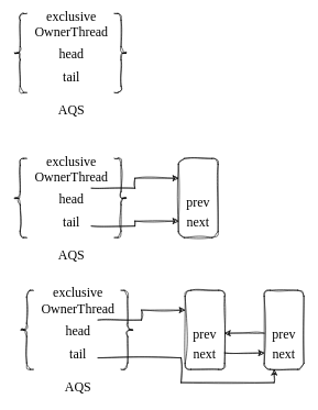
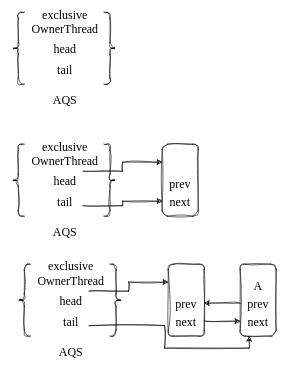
  <mxCell id="0" />
  <mxCell id="1" parent="0" />
  <mxCell id="2" value="" style="group" vertex="1" connectable="0" parent="1"><mxGeometry x="20" y="20" width="173" height="160" as="geometry" /></mxCell>
  <mxCell id="3" value="" style="shape=curlyBracket;whiteSpace=wrap;html=1;rounded=1;labelPosition=left;verticalLabelPosition=middle;align=right;verticalAlign=middle;sketch=1;hachureGap=4;jiggle=2;curveFitting=1;fontFamily=Architects Daughter;fontSource=https%3A%2F%2Ffonts.googleapis.com%2Fcss%3Ffamily%3DArchitects%2BDaughter;fontSize=20;" vertex="1" parent="2"><mxGeometry width="20" height="120" as="geometry" /></mxCell>
  <mxCell id="4" value="" style="shape=curlyBracket;whiteSpace=wrap;html=1;rounded=1;flipH=1;labelPosition=right;verticalLabelPosition=middle;align=left;verticalAlign=middle;sketch=1;hachureGap=4;jiggle=2;curveFitting=1;fontFamily=Architects Daughter;fontSource=https%3A%2F%2Ffonts.googleapis.com%2Fcss%3Ffamily%3DArchitects%2BDaughter;fontSize=20;" vertex="1" parent="2"><mxGeometry x="153" width="20" height="120" as="geometry" /></mxCell>
  <mxCell id="5" value="AQS" style="text;html=1;strokeColor=none;fillColor=none;align=center;verticalAlign=middle;whiteSpace=wrap;rounded=0;fontSize=20;fontFamily=Architects Daughter;container=0;" vertex="1" parent="2"><mxGeometry x="58" y="130" width="60" height="30" as="geometry" /></mxCell>
  <mxCell id="6" value="head" style="text;html=1;strokeColor=none;fillColor=none;align=center;verticalAlign=middle;whiteSpace=wrap;rounded=0;fontSize=20;fontFamily=Architects Daughter;container=0;" vertex="1" parent="2"><mxGeometry x="58" y="45" width="60" height="30" as="geometry" /></mxCell>
  <mxCell id="7" value="tail" style="text;html=1;strokeColor=none;fillColor=none;align=center;verticalAlign=middle;whiteSpace=wrap;rounded=0;fontSize=20;fontFamily=Architects Daughter;container=0;" vertex="1" parent="2"><mxGeometry x="58" y="80" width="60" height="30" as="geometry" /></mxCell>
  <mxCell id="8" value="exclusive&lt;br&gt;OwnerThread" style="text;html=1;strokeColor=none;fillColor=none;align=center;verticalAlign=middle;whiteSpace=wrap;rounded=0;fontSize=20;fontFamily=Architects Daughter;container=0;" vertex="1" parent="2"><mxGeometry x="58" width="60" height="30" as="geometry" /></mxCell>
  <mxCell id="9" value="" style="group" vertex="1" connectable="0" parent="1"><mxGeometry x="20" y="240" width="173" height="160" as="geometry" /></mxCell>
  <mxCell id="10" value="" style="shape=curlyBracket;whiteSpace=wrap;html=1;rounded=1;labelPosition=left;verticalLabelPosition=middle;align=right;verticalAlign=middle;sketch=1;hachureGap=4;jiggle=2;curveFitting=1;fontFamily=Architects Daughter;fontSource=https%3A%2F%2Ffonts.googleapis.com%2Fcss%3Ffamily%3DArchitects%2BDaughter;fontSize=20;" vertex="1" parent="9"><mxGeometry width="20" height="120" as="geometry" /></mxCell>
  <mxCell id="11" value="" style="shape=curlyBracket;whiteSpace=wrap;html=1;rounded=1;flipH=1;labelPosition=right;verticalLabelPosition=middle;align=left;verticalAlign=middle;sketch=1;hachureGap=4;jiggle=2;curveFitting=1;fontFamily=Architects Daughter;fontSource=https%3A%2F%2Ffonts.googleapis.com%2Fcss%3Ffamily%3DArchitects%2BDaughter;fontSize=20;" vertex="1" parent="9"><mxGeometry x="153" width="20" height="120" as="geometry" /></mxCell>
  <mxCell id="12" value="AQS" style="text;html=1;strokeColor=none;fillColor=none;align=center;verticalAlign=middle;whiteSpace=wrap;rounded=0;fontSize=20;fontFamily=Architects Daughter;container=0;" vertex="1" parent="9"><mxGeometry x="58" y="130" width="60" height="30" as="geometry" /></mxCell>
  <mxCell id="13" value="head" style="text;html=1;strokeColor=none;fillColor=none;align=center;verticalAlign=middle;whiteSpace=wrap;rounded=0;fontSize=20;fontFamily=Architects Daughter;container=0;" vertex="1" parent="9"><mxGeometry x="58" y="45" width="60" height="30" as="geometry" /></mxCell>
  <mxCell id="14" value="tail" style="text;html=1;strokeColor=none;fillColor=none;align=center;verticalAlign=middle;whiteSpace=wrap;rounded=0;fontSize=20;fontFamily=Architects Daughter;container=0;" vertex="1" parent="9"><mxGeometry x="58" y="80" width="60" height="30" as="geometry" /></mxCell>
  <mxCell id="15" value="exclusive&lt;br&gt;OwnerThread" style="text;html=1;strokeColor=none;fillColor=none;align=center;verticalAlign=middle;whiteSpace=wrap;rounded=0;fontSize=20;fontFamily=Architects Daughter;container=0;" vertex="1" parent="9"><mxGeometry x="58" width="60" height="30" as="geometry" /></mxCell>
  <mxCell id="16" value="" style="group" vertex="1" connectable="0" parent="1"><mxGeometry x="400" y="440" width="60" height="120" as="geometry" /></mxCell>
  <mxCell id="17" value="" style="rounded=1;whiteSpace=wrap;html=1;sketch=1;hachureGap=4;jiggle=2;curveFitting=1;fontFamily=Architects Daughter;fontSource=https%3A%2F%2Ffonts.googleapis.com%2Fcss%3Ffamily%3DArchitects%2BDaughter;fontSize=20;direction=south;container=0;" vertex="1" parent="16"><mxGeometry width="60" height="120" as="geometry" /></mxCell>
  <mxCell id="18" value="prev" style="text;html=1;strokeColor=none;fillColor=none;align=center;verticalAlign=middle;whiteSpace=wrap;rounded=0;fontSize=20;fontFamily=Architects Daughter;container=0;" vertex="1" parent="16"><mxGeometry y="50" width="60" height="30" as="geometry" /></mxCell>
  <mxCell id="19" value="next" style="text;html=1;strokeColor=none;fillColor=none;align=center;verticalAlign=middle;whiteSpace=wrap;rounded=0;fontSize=20;fontFamily=Architects Daughter;container=0;" vertex="1" parent="16"><mxGeometry y="80" width="60" height="30" as="geometry" /></mxCell>
+ <mxCell id="20" value="A" style="text;html=1;strokeColor=none;fillColor=none;align=center;verticalAlign=middle;whiteSpace=wrap;rounded=0;fontSize=20;fontFamily=Architects Daughter;" vertex="1" parent="16"><mxGeometry y="20" width="60" height="30" as="geometry" /></mxCell>
  <mxCell id="21" value="" style="group" vertex="1" connectable="0" parent="1"><mxGeometry x="270" y="240" width="60" height="120" as="geometry" /></mxCell>
  <mxCell id="22" value="" style="rounded=1;whiteSpace=wrap;html=1;sketch=1;hachureGap=4;jiggle=2;curveFitting=1;fontFamily=Architects Daughter;fontSource=https%3A%2F%2Ffonts.googleapis.com%2Fcss%3Ffamily%3DArchitects%2BDaughter;fontSize=20;direction=south;container=0;" vertex="1" parent="21"><mxGeometry width="60" height="120" as="geometry" /></mxCell>
  <mxCell id="23" value="prev" style="text;html=1;strokeColor=none;fillColor=none;align=center;verticalAlign=middle;whiteSpace=wrap;rounded=0;fontSize=20;fontFamily=Architects Daughter;container=0;" vertex="1" parent="21"><mxGeometry y="50" width="60" height="30" as="geometry" /></mxCell>
  <mxCell id="24" value="next" style="text;html=1;strokeColor=none;fillColor=none;align=center;verticalAlign=middle;whiteSpace=wrap;rounded=0;fontSize=20;fontFamily=Architects Daughter;container=0;" vertex="1" parent="21"><mxGeometry y="80" width="60" height="30" as="geometry" /></mxCell>
  <mxCell id="25" style="edgeStyle=orthogonalEdgeStyle;rounded=0;sketch=1;hachureGap=4;jiggle=2;curveFitting=1;orthogonalLoop=1;jettySize=auto;html=1;exitX=1;exitY=0.75;exitDx=0;exitDy=0;fontFamily=Architects Daughter;fontSource=https%3A%2F%2Ffonts.googleapis.com%2Fcss%3Ffamily%3DArchitects%2BDaughter;fontSize=16;" edge="1" parent="1" source="14" target="24"><mxGeometry relative="1" as="geometry" /></mxCell>
  <mxCell id="26" style="edgeStyle=orthogonalEdgeStyle;rounded=0;sketch=1;hachureGap=4;jiggle=2;curveFitting=1;orthogonalLoop=1;jettySize=auto;html=1;exitX=1;exitY=0;exitDx=0;exitDy=0;entryX=0.25;entryY=1;entryDx=0;entryDy=0;fontFamily=Architects Daughter;fontSource=https%3A%2F%2Ffonts.googleapis.com%2Fcss%3Ffamily%3DArchitects%2BDaughter;fontSize=16;" edge="1" parent="1" source="13" target="22"><mxGeometry relative="1" as="geometry"><Array as="points"><mxPoint x="204" y="285" /><mxPoint x="204" y="270" /></Array></mxGeometry></mxCell>
  <mxCell id="27" value="" style="group" vertex="1" connectable="0" parent="1"><mxGeometry x="30" y="440" width="173" height="160" as="geometry" /></mxCell>
  <mxCell id="28" value="" style="shape=curlyBracket;whiteSpace=wrap;html=1;rounded=1;labelPosition=left;verticalLabelPosition=middle;align=right;verticalAlign=middle;sketch=1;hachureGap=4;jiggle=2;curveFitting=1;fontFamily=Architects Daughter;fontSource=https%3A%2F%2Ffonts.googleapis.com%2Fcss%3Ffamily%3DArchitects%2BDaughter;fontSize=20;" vertex="1" parent="27"><mxGeometry width="20" height="120" as="geometry" /></mxCell>
  <mxCell id="29" value="" style="shape=curlyBracket;whiteSpace=wrap;html=1;rounded=1;flipH=1;labelPosition=right;verticalLabelPosition=middle;align=left;verticalAlign=middle;sketch=1;hachureGap=4;jiggle=2;curveFitting=1;fontFamily=Architects Daughter;fontSource=https%3A%2F%2Ffonts.googleapis.com%2Fcss%3Ffamily%3DArchitects%2BDaughter;fontSize=20;" vertex="1" parent="27"><mxGeometry x="153" width="20" height="120" as="geometry" /></mxCell>
  <mxCell id="30" value="AQS" style="text;html=1;strokeColor=none;fillColor=none;align=center;verticalAlign=middle;whiteSpace=wrap;rounded=0;fontSize=20;fontFamily=Architects Daughter;container=0;" vertex="1" parent="27"><mxGeometry x="58" y="130" width="60" height="30" as="geometry" /></mxCell>
  <mxCell id="31" value="head" style="text;html=1;strokeColor=none;fillColor=none;align=center;verticalAlign=middle;whiteSpace=wrap;rounded=0;fontSize=20;fontFamily=Architects Daughter;container=0;" vertex="1" parent="27"><mxGeometry x="58" y="45" width="60" height="30" as="geometry" /></mxCell>
  <mxCell id="32" value="tail" style="text;html=1;strokeColor=none;fillColor=none;align=center;verticalAlign=middle;whiteSpace=wrap;rounded=0;fontSize=20;fontFamily=Architects Daughter;container=0;" vertex="1" parent="27"><mxGeometry x="58" y="80" width="60" height="30" as="geometry" /></mxCell>
  <mxCell id="33" value="exclusive&lt;br&gt;OwnerThread" style="text;html=1;strokeColor=none;fillColor=none;align=center;verticalAlign=middle;whiteSpace=wrap;rounded=0;fontSize=20;fontFamily=Architects Daughter;container=0;" vertex="1" parent="27"><mxGeometry x="58" width="60" height="30" as="geometry" /></mxCell>
  <mxCell id="34" value="" style="group" vertex="1" connectable="0" parent="1"><mxGeometry x="280" y="440" width="60" height="120" as="geometry" /></mxCell>
  <mxCell id="35" value="" style="rounded=1;whiteSpace=wrap;html=1;sketch=1;hachureGap=4;jiggle=2;curveFitting=1;fontFamily=Architects Daughter;fontSource=https%3A%2F%2Ffonts.googleapis.com%2Fcss%3Ffamily%3DArchitects%2BDaughter;fontSize=20;direction=south;container=0;" vertex="1" parent="34"><mxGeometry width="60" height="120" as="geometry" /></mxCell>
  <mxCell id="36" value="prev" style="text;html=1;strokeColor=none;fillColor=none;align=center;verticalAlign=middle;whiteSpace=wrap;rounded=0;fontSize=20;fontFamily=Architects Daughter;container=0;" vertex="1" parent="34"><mxGeometry y="50" width="60" height="30" as="geometry" /></mxCell>
  <mxCell id="37" value="next" style="text;html=1;strokeColor=none;fillColor=none;align=center;verticalAlign=middle;whiteSpace=wrap;rounded=0;fontSize=20;fontFamily=Architects Daughter;container=0;" vertex="1" parent="34"><mxGeometry y="80" width="60" height="30" as="geometry" /></mxCell>
  <mxCell id="38" style="edgeStyle=orthogonalEdgeStyle;rounded=0;sketch=1;hachureGap=4;jiggle=2;curveFitting=1;orthogonalLoop=1;jettySize=auto;html=1;exitX=1;exitY=0;exitDx=0;exitDy=0;entryX=0.25;entryY=1;entryDx=0;entryDy=0;fontFamily=Architects Daughter;fontSource=https%3A%2F%2Ffonts.googleapis.com%2Fcss%3Ffamily%3DArchitects%2BDaughter;fontSize=16;" edge="1" parent="1" source="31" target="35"><mxGeometry relative="1" as="geometry"><Array as="points"><mxPoint x="214" y="485" /><mxPoint x="214" y="470" /></Array></mxGeometry></mxCell>
  <mxCell id="39" style="edgeStyle=orthogonalEdgeStyle;rounded=0;sketch=1;hachureGap=4;jiggle=2;curveFitting=1;orthogonalLoop=1;jettySize=auto;html=1;exitX=1;exitY=0.75;exitDx=0;exitDy=0;entryX=1;entryY=0.75;entryDx=0;entryDy=0;fontFamily=Architects Daughter;fontSource=https%3A%2F%2Ffonts.googleapis.com%2Fcss%3Ffamily%3DArchitects%2BDaughter;fontSize=16;" edge="1" parent="1" source="32" target="17"><mxGeometry relative="1" as="geometry" /></mxCell>
  <mxCell id="40" style="edgeStyle=orthogonalEdgeStyle;rounded=0;sketch=1;hachureGap=4;jiggle=2;curveFitting=1;orthogonalLoop=1;jettySize=auto;html=1;exitX=0;exitY=0.5;exitDx=0;exitDy=0;entryX=1;entryY=0.5;entryDx=0;entryDy=0;fontFamily=Architects Daughter;fontSource=https%3A%2F%2Ffonts.googleapis.com%2Fcss%3Ffamily%3DArchitects%2BDaughter;fontSize=16;" edge="1" parent="1" source="18" target="36"><mxGeometry relative="1" as="geometry" /></mxCell>
  <mxCell id="41" style="edgeStyle=orthogonalEdgeStyle;rounded=0;sketch=1;hachureGap=4;jiggle=2;curveFitting=1;orthogonalLoop=1;jettySize=auto;html=1;exitX=1;exitY=0.5;exitDx=0;exitDy=0;fontFamily=Architects Daughter;fontSource=https%3A%2F%2Ffonts.googleapis.com%2Fcss%3Ffamily%3DArchitects%2BDaughter;fontSize=16;" edge="1" parent="1" source="37" target="19"><mxGeometry relative="1" as="geometry" /></mxCell>
